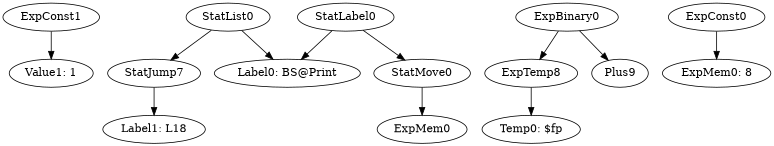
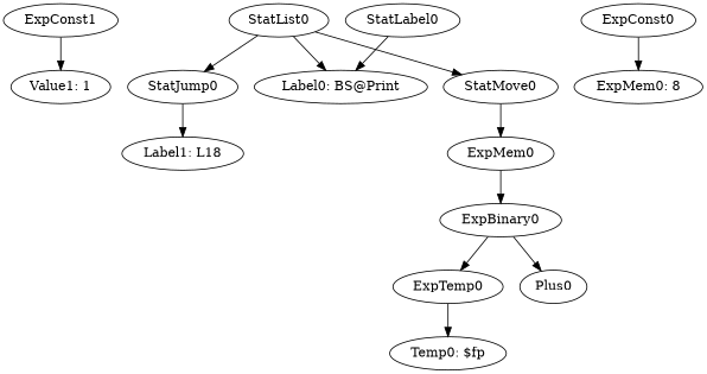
  digraph {
    ordering=out
    ExpConst1
    "Value1: 1"
    ExpMem0
    ExpBinary0
-   ExpTemp0 [label=ExpTemp8]
-   Plus0 [label=Plus9]
+   ExpTemp0
+   Plus0
    n7 [label="ExpMem0: 8"]
    ExpConst0
    "Temp0: $fp"
    n10 [label="Label1: L18"]
-   StatJump0 [label=StatJump7]
+   StatJump0
    StatLabel0
    "Label0: BS@Print"
    StatList0
    StatMove0
    ExpConst1 -> "Value1: 1"
+   ExpMem0 -> ExpBinary0
    ExpBinary0 -> ExpTemp0
    ExpBinary0 -> Plus0
    ExpTemp0 -> "Temp0: $fp"
    ExpConst0 -> n7
    StatJump0 -> n10
    StatLabel0 -> "Label0: BS@Print"
    StatList0 -> StatJump0
    StatList0 -> "Label0: BS@Print"
-   StatLabel0 -> StatMove0
+   StatList0 -> StatMove0
    StatMove0 -> ExpMem0
  }
